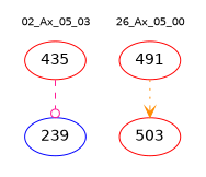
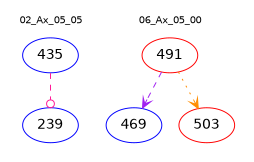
  digraph {
    fontname="DejaVu Sans"
    node [color=red fontname="DejaVu Sans"]
    edge [arrowhead=vee fontname="DejaVu Sans" style=dashed]
-   n1 [label=435]
+   n1 [color=blue label=435]
    n2 [color=blue label=239]
    n3 [label=491]
+   n4 [color=blue label=469]
    n5 [label=503]
    subgraph cluster_1 {
      color=white
      fontsize=10
-     label="02_Ax_05_03"
+     label="02_Ax_05_05"
      n1
      n2
    }
    subgraph cluster_2 {
      color=white
      fontsize=10
-     label="26_Ax_05_00"
+     label="06_Ax_05_00"
      n3
+     n4
      n5
    }
    n1 -> n2 [arrowhead=odot color=deeppink]
+   n3 -> n4 [color=purple]
    n3 -> n5 [color=darkorange style=dotted]
  }
